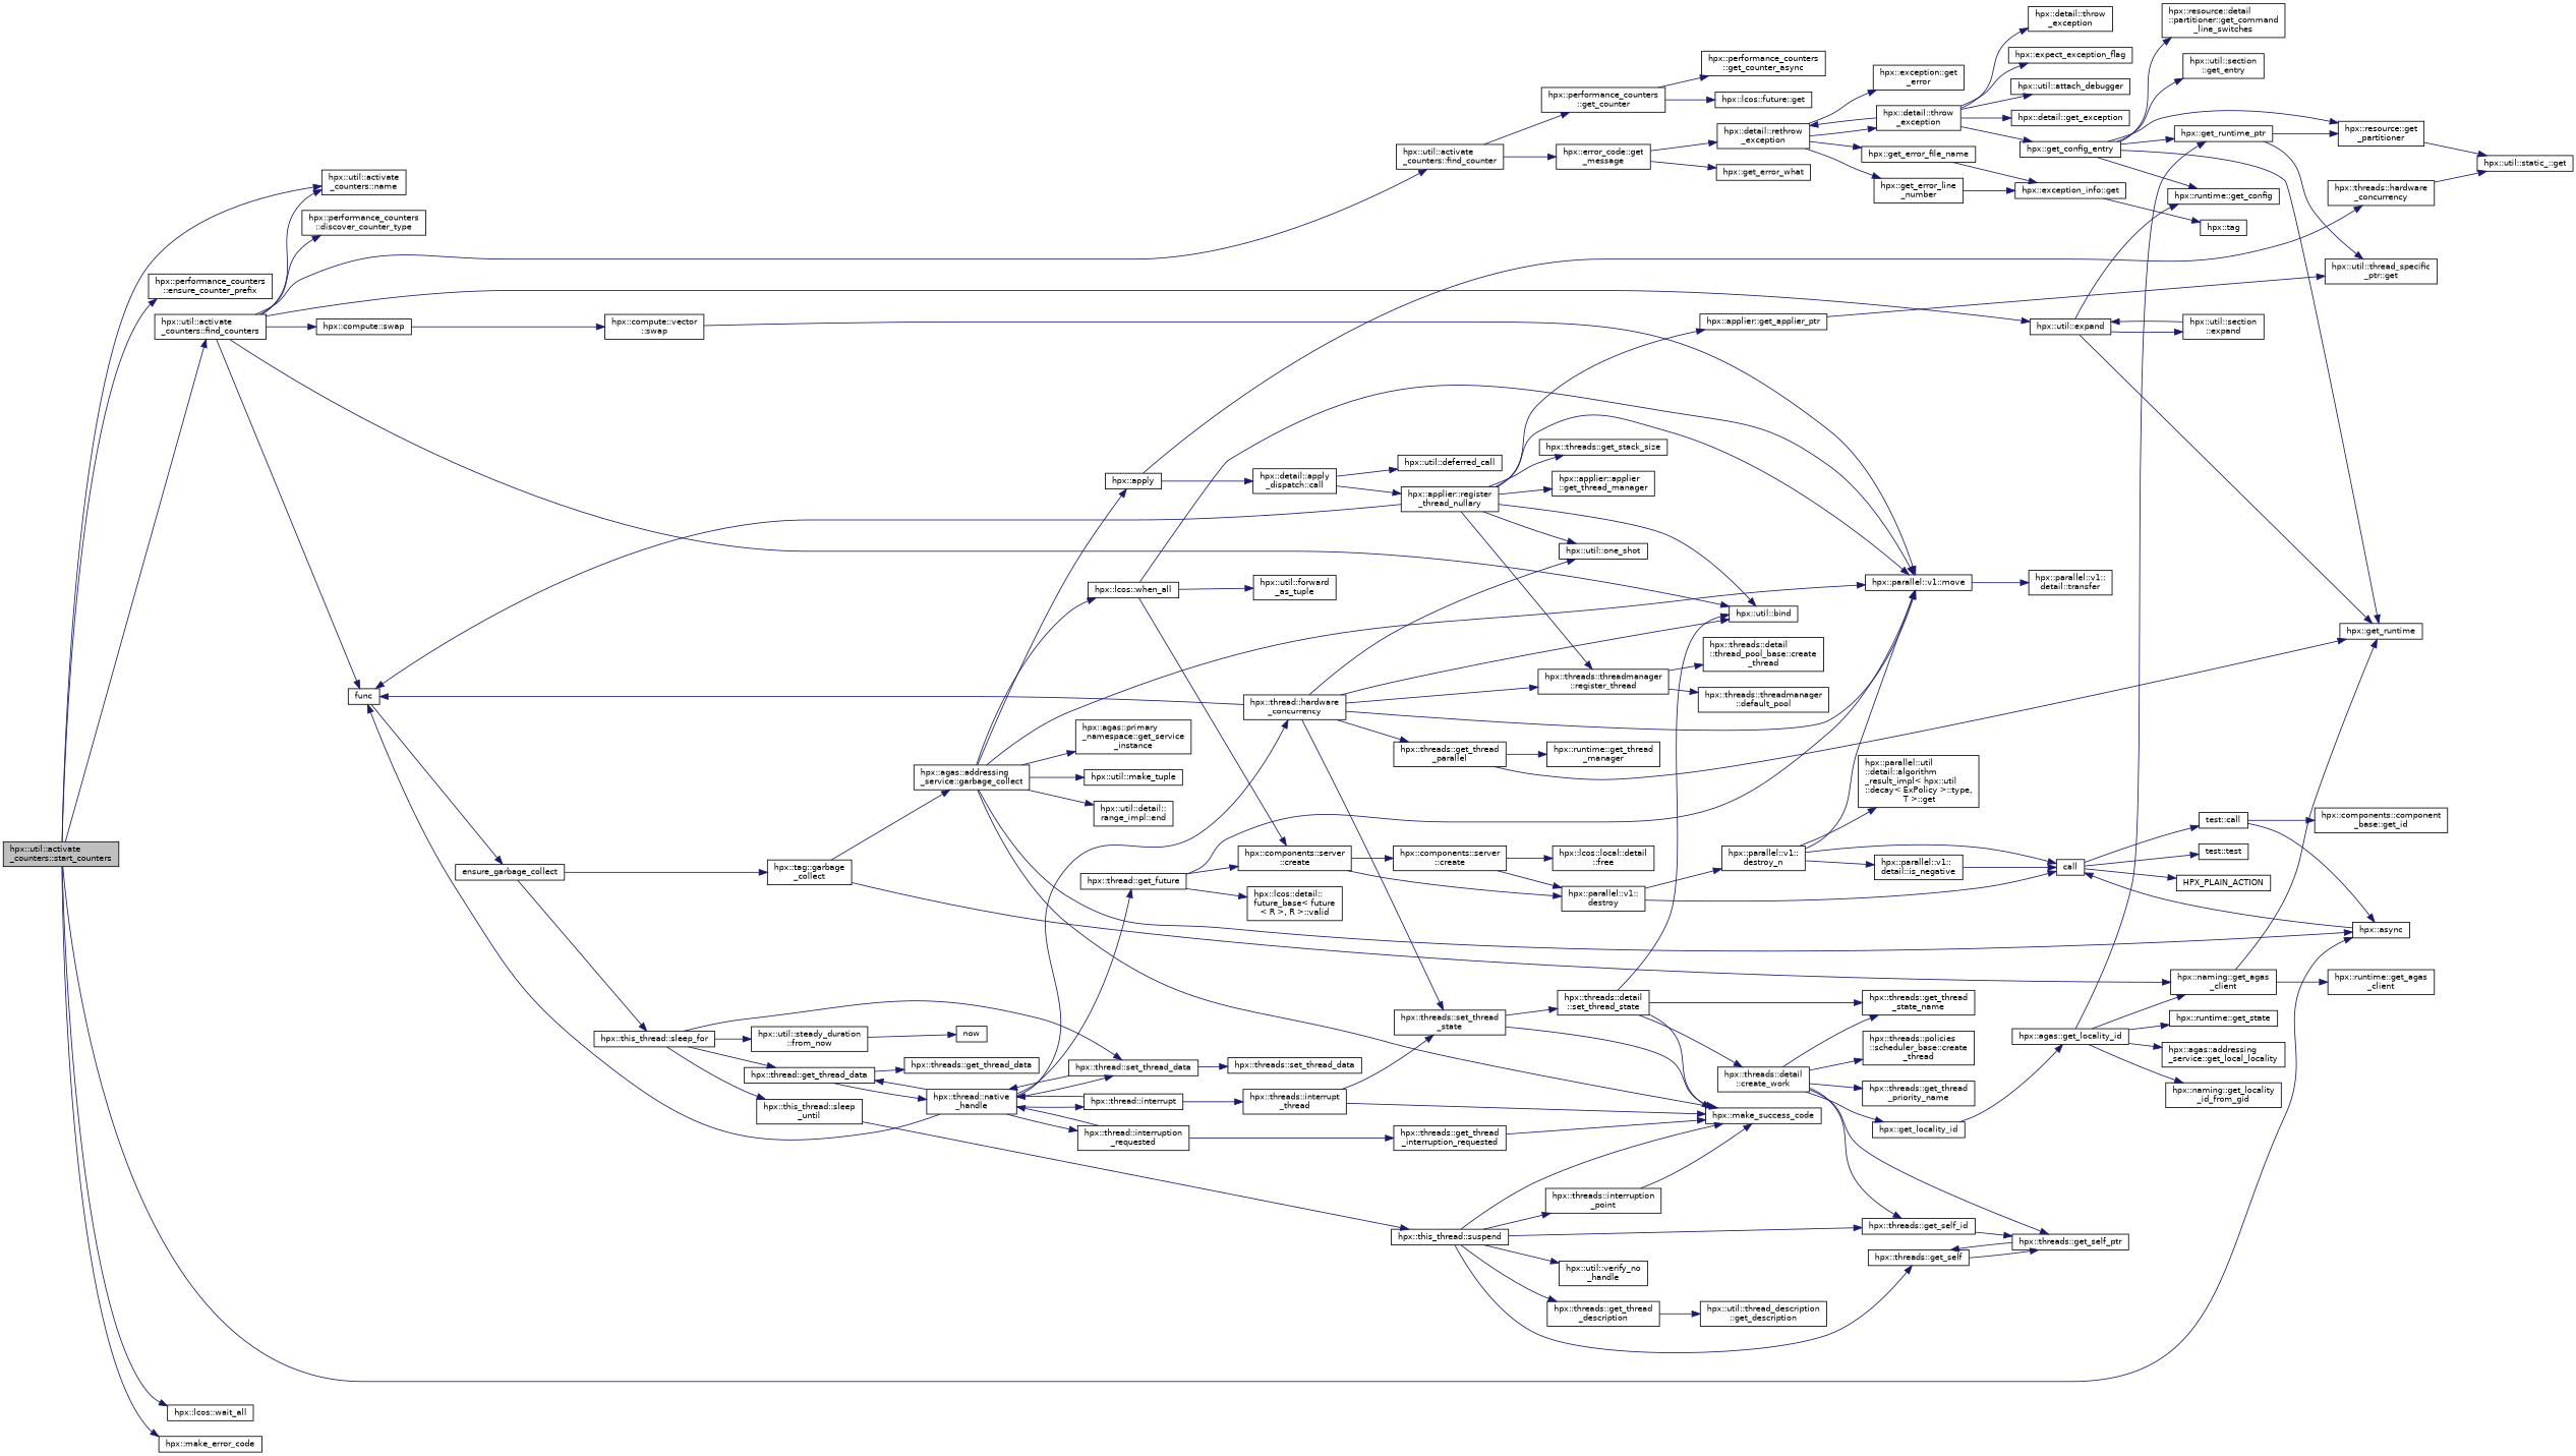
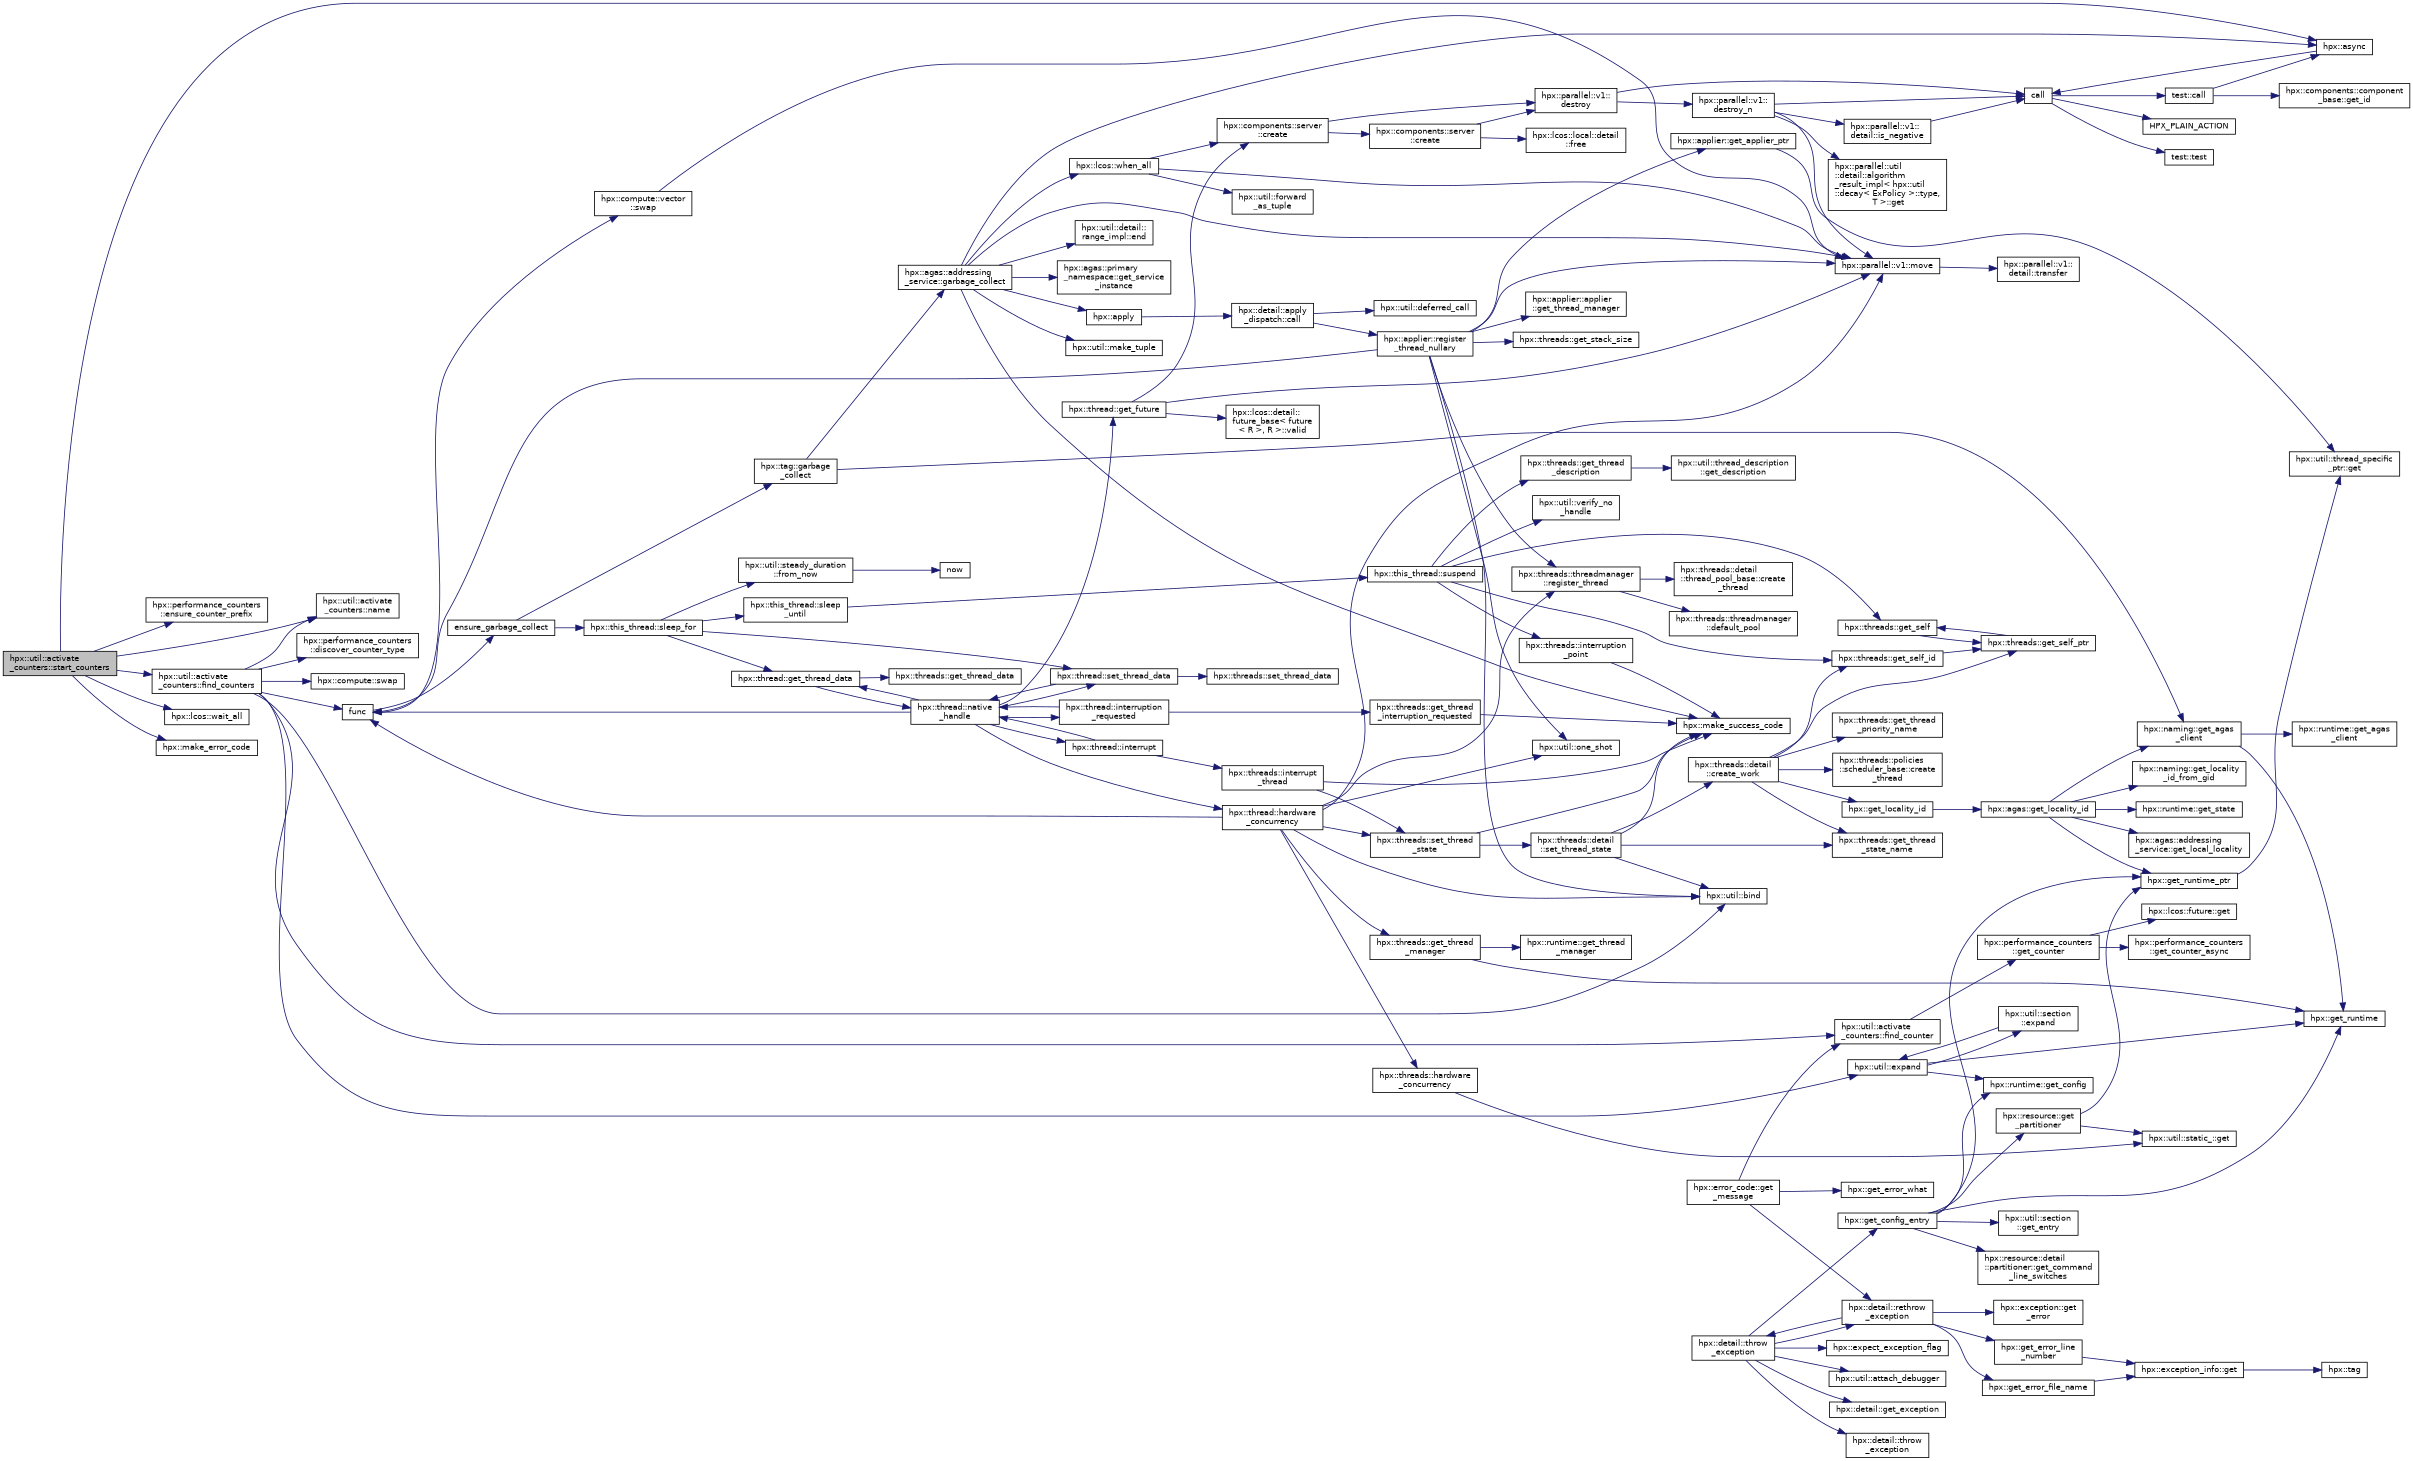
  digraph {
    rankdir=LR
    node [color=black fillcolor=white fontname=Helvetica fontsize=10 shape=record style=filled]
    edge [color=midnightblue fontname=Helvetica fontsize=10 labelfontname=Helvetica labelfontsize=10 style=solid]
    n1 [fillcolor=grey75 fontcolor=black height=0.2 label="hpx::util::activate\l_counters::start_counters" width=0.4]
    n2 [height=0.2 label="hpx::util::activate\l_counters::name" width=0.4]
    n3 [height=0.2 label="hpx::performance_counters\l::ensure_counter_prefix" width=0.4]
    n4 [height=0.2 label="hpx::util::activate\l_counters::find_counters" width=0.4]
    n5 [height=0.2 label="hpx::async" width=0.4]
    n6 [height=0.2 label="hpx::lcos::wait_all" width=0.4]
    n7 [height=0.2 label="hpx::make_error_code" width=0.4]
    n8 [height=0.2 label="hpx::compute::swap" width=0.4]
    n9 [height=0.2 label=func width=0.4]
    n10 [height=0.2 label="hpx::util::bind" width=0.4]
    n11 [height=0.2 label="hpx::util::activate\l_counters::find_counter" width=0.4]
    n12 [height=0.2 label="hpx::util::expand" width=0.4]
    n13 [height=0.2 label="hpx::performance_counters\l::discover_counter_type" width=0.4]
    n14 [height=0.2 label=call width=0.4]
    n15 [height=0.2 label="hpx::compute::vector\l::swap" width=0.4]
    n16 [height=0.2 label=ensure_garbage_collect width=0.4]
    n17 [height=0.2 label="hpx::performance_counters\l::get_counter" width=0.4]
    n18 [height=0.2 label="hpx::error_code::get\l_message" width=0.4]
    n19 [height=0.2 label="hpx::get_runtime" width=0.4]
    n20 [height=0.2 label="hpx::runtime::get_config" width=0.4]
    n21 [height=0.2 label="hpx::util::section\l::expand" width=0.4]
    n22 [height=0.2 label="hpx::parallel::v1::move" width=0.4]
    n23 [height=0.2 label="hpx::parallel::v1::\ldetail::transfer" width=0.4]
    n24 [height=0.2 label="hpx::this_thread::sleep_for" width=0.4]
    n25 [height=0.2 label="hpx::tag::garbage\l_collect" width=0.4]
    n26 [height=0.2 label="hpx::this_thread::sleep\l_until" width=0.4]
    n27 [height=0.2 label="hpx::util::steady_duration\l::from_now" width=0.4]
    n28 [height=0.2 label="hpx::thread::get_thread_data" width=0.4]
    n29 [height=0.2 label="hpx::thread::set_thread_data" width=0.4]
    n30 [height=0.2 label="hpx::naming::get_agas\l_client" width=0.4]
    n31 [height=0.2 label="hpx::agas::addressing\l_service::garbage_collect" width=0.4]
    n32 [height=0.2 label="hpx::this_thread::suspend" width=0.4]
    n33 [height=0.2 label=now width=0.4]
    n34 [height=0.2 label="hpx::threads::get_thread_data" width=0.4]
    n35 [height=0.2 label="hpx::thread::native\l_handle" width=0.4]
    n36 [height=0.2 label="hpx::threads::set_thread_data" width=0.4]
    n37 [height=0.2 label="hpx::threads::get_self" width=0.4]
    n38 [height=0.2 label="hpx::threads::get_self_id" width=0.4]
    n39 [height=0.2 label="hpx::threads::interruption\l_point" width=0.4]
    n40 [height=0.2 label="hpx::make_success_code" width=0.4]
    n41 [height=0.2 label="hpx::util::verify_no\l_handle" width=0.4]
    n42 [height=0.2 label="hpx::threads::get_thread\l_description" width=0.4]
    n43 [height=0.2 label="hpx::threads::get_self_ptr" width=0.4]
    n44 [height=0.2 label="hpx::util::thread_description\l::get_description" width=0.4]
    n45 [height=0.2 label="hpx::thread::hardware\l_concurrency" width=0.4]
    n46 [height=0.2 label="hpx::thread::interrupt" width=0.4]
    n47 [height=0.2 label="hpx::thread::interruption\l_requested" width=0.4]
    n48 [height=0.2 label="hpx::thread::get_future" width=0.4]
    n49 [height=0.2 label="hpx::threads::hardware\l_concurrency" width=0.4]
    n50 [height=0.2 label="hpx::util::one_shot" width=0.4]
-   n51 [height=0.2 label="hpx::threads::get_thread\l_parallel" width=0.4]
+   n51 [height=0.2 label="hpx::threads::get_thread\l_manager" width=0.4]
    n52 [height=0.2 label="hpx::threads::threadmanager\l::register_thread" width=0.4]
    n53 [height=0.2 label="hpx::threads::set_thread\l_state" width=0.4]
    n54 [height=0.2 label="hpx::threads::interrupt\l_thread" width=0.4]
    n55 [height=0.2 label="hpx::threads::get_thread\l_interruption_requested" width=0.4]
    n56 [height=0.2 label="hpx::lcos::detail::\lfuture_base\< future\l\< R \>, R \>::valid" width=0.4]
    n57 [height=0.2 label="hpx::components::server\l::create" width=0.4]
    n58 [height=0.2 label="hpx::util::static_::get" width=0.4]
    n59 [height=0.2 label="hpx::runtime::get_thread\l_manager" width=0.4]
    n60 [height=0.2 label="hpx::threads::threadmanager\l::default_pool" width=0.4]
    n61 [height=0.2 label="hpx::threads::detail\l::thread_pool_base::create\l_thread" width=0.4]
    n62 [height=0.2 label="hpx::threads::detail\l::set_thread_state" width=0.4]
    n63 [height=0.2 label="hpx::threads::get_thread\l_state_name" width=0.4]
    n64 [height=0.2 label="hpx::threads::detail\l::create_work" width=0.4]
    n65 [height=0.2 label="hpx::threads::get_thread\l_priority_name" width=0.4]
    n66 [height=0.2 label="hpx::get_locality_id" width=0.4]
    n67 [height=0.2 label="hpx::threads::policies\l::scheduler_base::create\l_thread" width=0.4]
    n68 [height=0.2 label="hpx::agas::get_locality_id" width=0.4]
    n69 [height=0.2 label="hpx::get_runtime_ptr" width=0.4]
    n70 [height=0.2 label="hpx::runtime::get_state" width=0.4]
    n71 [height=0.2 label="hpx::agas::addressing\l_service::get_local_locality" width=0.4]
    n72 [height=0.2 label="hpx::naming::get_locality\l_id_from_gid" width=0.4]
    n73 [height=0.2 label="hpx::util::thread_specific\l_ptr::get" width=0.4]
    n74 [height=0.2 label="hpx::runtime::get_agas\l_client" width=0.4]
    n75 [height=0.2 label="hpx::components::server\l::create" width=0.4]
    n76 [height=0.2 label="hpx::parallel::v1::\ldestroy" width=0.4]
    n77 [height=0.2 label="hpx::lcos::local::detail\l::free" width=0.4]
    n78 [height=0.2 label="hpx::parallel::v1::\ldestroy_n" width=0.4]
    n79 [height=0.2 label="test::test" width=0.4]
    n80 [height=0.2 label=HPX_PLAIN_ACTION width=0.4]
    n81 [height=0.2 label="test::call" width=0.4]
    n82 [height=0.2 label="hpx::parallel::v1::\ldetail::is_negative" width=0.4]
    n83 [height=0.2 label="hpx::parallel::util\l::detail::algorithm\l_result_impl\< hpx::util\l::decay\< ExPolicy \>::type,\l T \>::get" width=0.4]
    n84 [height=0.2 label="hpx::components::component\l_base::get_id" width=0.4]
    n85 [height=0.2 label="hpx::agas::primary\l_namespace::get_service\l_instance" width=0.4]
    n86 [height=0.2 label="hpx::util::make_tuple" width=0.4]
    n87 [height=0.2 label="hpx::util::detail::\lrange_impl::end" width=0.4]
    n88 [height=0.2 label="hpx::apply" width=0.4]
    n89 [height=0.2 label="hpx::lcos::when_all" width=0.4]
    n90 [height=0.2 label="hpx::detail::apply\l_dispatch::call" width=0.4]
    n91 [height=0.2 label="hpx::util::forward\l_as_tuple" width=0.4]
    n92 [height=0.2 label="hpx::applier::register\l_thread_nullary" width=0.4]
    n93 [height=0.2 label="hpx::util::deferred_call" width=0.4]
    n94 [height=0.2 label="hpx::applier::get_applier_ptr" width=0.4]
    n95 [height=0.2 label="hpx::threads::get_stack_size" width=0.4]
    n96 [height=0.2 label="hpx::applier::applier\l::get_thread_manager" width=0.4]
    n97 [height=0.2 label="hpx::performance_counters\l::get_counter_async" width=0.4]
    n98 [height=0.2 label="hpx::lcos::future::get" width=0.4]
    n99 [height=0.2 label="hpx::detail::rethrow\l_exception" width=0.4]
    n100 [height=0.2 label="hpx::get_error_what" width=0.4]
    n101 [height=0.2 label="hpx::detail::throw\l_exception" width=0.4]
    n102 [height=0.2 label="hpx::exception::get\l_error" width=0.4]
    n103 [height=0.2 label="hpx::get_error_file_name" width=0.4]
    n104 [height=0.2 label="hpx::get_error_line\l_number" width=0.4]
    n105 [height=0.2 label="hpx::expect_exception_flag" width=0.4]
    n106 [height=0.2 label="hpx::get_config_entry" width=0.4]
    n107 [height=0.2 label="hpx::util::attach_debugger" width=0.4]
    n108 [height=0.2 label="hpx::detail::get_exception" width=0.4]
    n109 [height=0.2 label="hpx::detail::throw\l_exception" width=0.4]
    n110 [height=0.2 label="hpx::exception_info::get" width=0.4]
    n111 [height=0.2 label="hpx::util::section\l::get_entry" width=0.4]
    n112 [height=0.2 label="hpx::resource::get\l_partitioner" width=0.4]
    n113 [height=0.2 label="hpx::resource::detail\l::partitioner::get_command\l_line_switches" width=0.4]
    n114 [height=0.2 label="hpx::tag" width=0.4]
    n1 -> n2
    n1 -> n3
    n1 -> n4
    n1 -> n5
    n1 -> n6
    n1 -> n7
    n4 -> n2
    n4 -> n8
    n4 -> n9
    n4 -> n10
    n4 -> n11
    n4 -> n12
    n4 -> n13
    n5 -> n14
-   n8 -> n15
+   n9 -> n15
    n9 -> n16
    n11 -> n17
-   n11 -> n18
+   n18 -> n11
    n12 -> n19
    n12 -> n20
    n12 -> n21
    n14 -> n79
    n14 -> n80
    n14 -> n81
    n15 -> n22
    n16 -> n24
    n16 -> n25
    n17 -> n97
    n17 -> n98
    n18 -> n99
    n18 -> n100
    n21 -> n12
    n22 -> n23
    n24 -> n26
    n24 -> n27
    n24 -> n28
    n24 -> n29
    n25 -> n30
    n25 -> n31
    n26 -> n32
    n27 -> n33
    n28 -> n34
    n28 -> n35
    n29 -> n35
    n29 -> n36
    n30 -> n19
    n30 -> n74
    n31 -> n5
    n31 -> n22
    n31 -> n40
    n31 -> n85
    n31 -> n86
    n31 -> n87
    n31 -> n88
    n31 -> n89
    n32 -> n37
    n32 -> n38
    n32 -> n39
-   n32 -> n40
    n32 -> n41
    n32 -> n42
    n35 -> n9
    n35 -> n28
    n35 -> n29
    n35 -> n45
    n35 -> n46
    n35 -> n47
    n35 -> n48
    n37 -> n43
    n38 -> n43
    n39 -> n40
    n42 -> n44
    n43 -> n37
    n45 -> n9
    n45 -> n10
    n45 -> n22
-   n88 -> n49
+   n45 -> n49
    n45 -> n50
    n45 -> n51
    n45 -> n52
    n45 -> n53
    n46 -> n35
    n46 -> n54
    n47 -> n35
    n47 -> n55
    n48 -> n22
    n48 -> n56
    n48 -> n57
    n49 -> n58
    n51 -> n19
    n51 -> n59
    n52 -> n60
    n52 -> n61
    n53 -> n40
    n53 -> n62
    n54 -> n40
    n54 -> n53
    n55 -> n40
    n57 -> n75
    n57 -> n76
    n62 -> n10
    n62 -> n40
    n62 -> n63
    n62 -> n64
    n64 -> n38
    n64 -> n43
    n64 -> n63
    n64 -> n65
    n64 -> n66
    n64 -> n67
    n66 -> n68
    n68 -> n30
    n68 -> n69
    n68 -> n70
    n68 -> n71
    n68 -> n72
    n69 -> n73
    n75 -> n76
    n75 -> n77
    n76 -> n14
    n76 -> n78
    n78 -> n14
    n78 -> n22
    n78 -> n82
    n78 -> n83
    n81 -> n5
    n81 -> n84
    n82 -> n14
    n88 -> n90
    n89 -> n22
    n89 -> n57
    n89 -> n91
    n90 -> n92
    n90 -> n93
    n92 -> n9
    n92 -> n10
    n92 -> n22
    n92 -> n50
    n92 -> n52
    n92 -> n94
    n92 -> n95
    n92 -> n96
    n94 -> n73
    n99 -> n101
    n99 -> n102
    n99 -> n103
    n99 -> n104
    n101 -> n99
    n101 -> n105
    n101 -> n106
    n101 -> n107
    n101 -> n108
    n101 -> n109
    n103 -> n110
    n104 -> n110
    n106 -> n19
    n106 -> n20
    n106 -> n69
    n106 -> n111
    n106 -> n112
    n106 -> n113
    n110 -> n114
    n112 -> n58
-   n69 -> n112
+   n112 -> n69
  }
